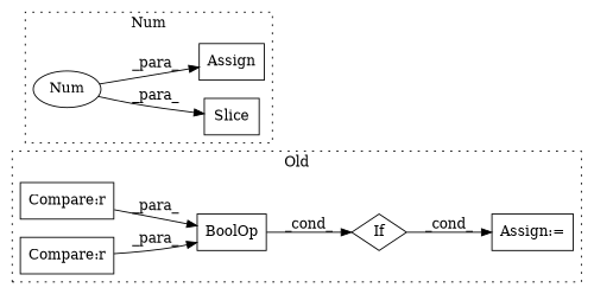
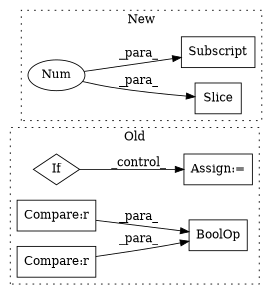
  digraph {
    rankdir=LR
    node [a=40 l=3 shape=box]
    n1 [a=72 l=37 label=BoolOp s=12095]
    n2 [l=6 label="Compare:r" s=12116]
    n3 [a=96 label=If s=12092 shape=diamond]
    n4 [a=68 label="Assign:=" s=12166]
    n5 [l=5 label="Compare:r" s=12127]
    n6 [a=80 l=1 label=Slice s=12235]
    n7 [a=76 l=1 label=Num s=12237 shape=ellipse]
-   n8 [a=63 l="14,0" label=Assign s="12225,0"]
+   n8 [a=63 l="14,0" label=Subscript s="12225,0"]
    subgraph cluster_1 {
      label=Old
      style=dotted
      n1
      n2
      n3
      n4
      n5
    }
    subgraph cluster_2 {
-     label=Num
+     label=New
      style=dotted
      n6
      n7
      n8
    }
-   n1 -> n3 [label=_cond_]
    n2 -> n1 [label=_para_]
-   n3 -> n4 [label=_cond_]
+   n3 -> n4 [label=_control_]
    n5 -> n1 [label=_para_]
    n7 -> n6 [label=_para_]
    n7 -> n8 [label=_para_]
  }
